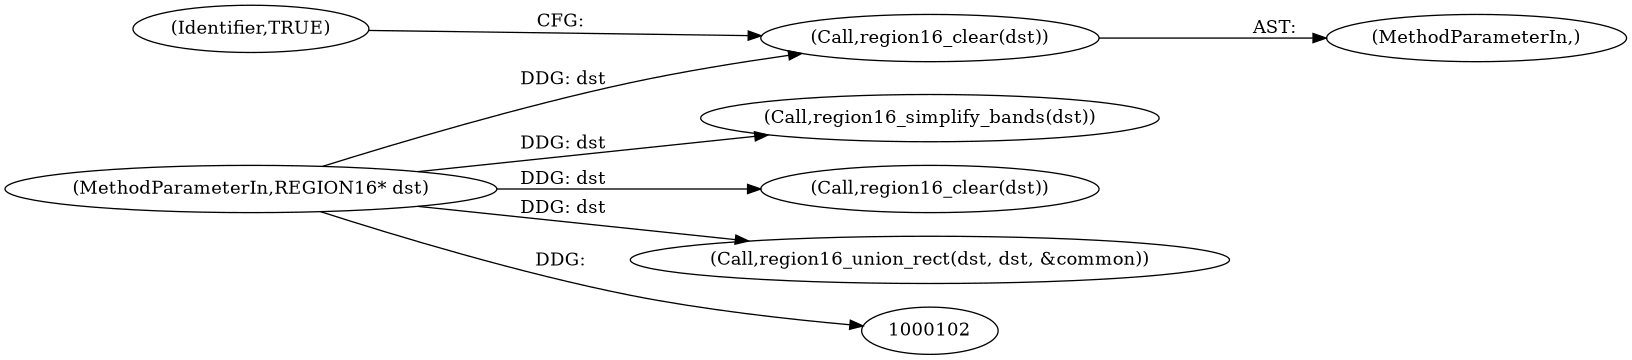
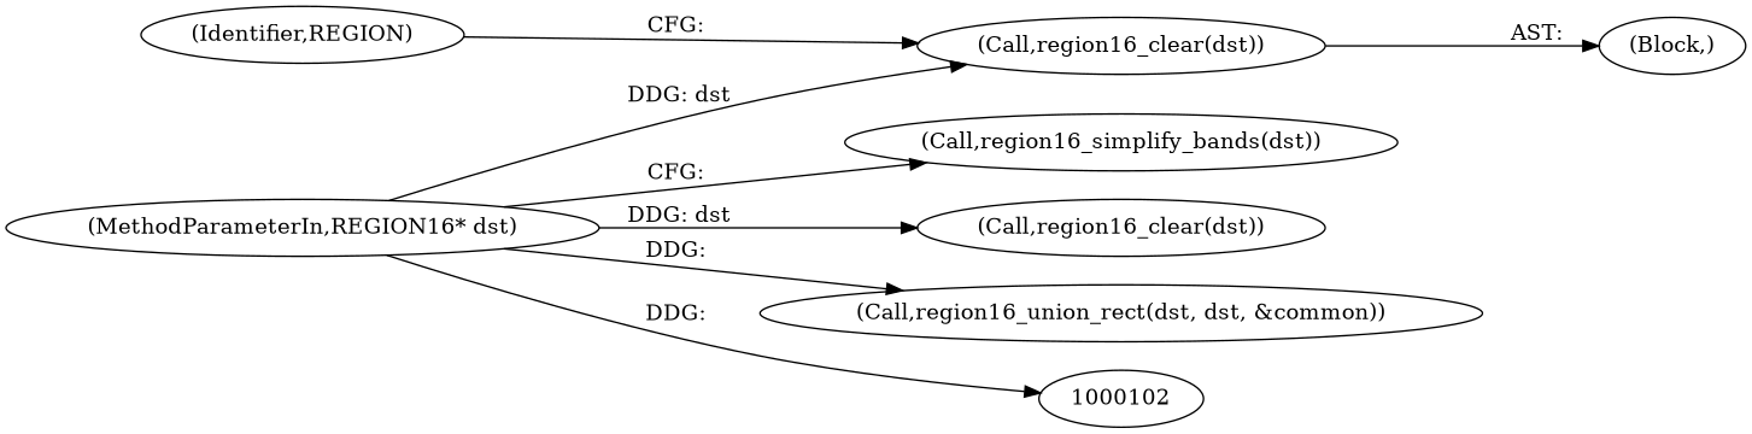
  digraph {
    rankdir=LR
    n1 [label="(Call,region16_clear(dst))"]
-   n2 [label="(MethodParameterIn,)"]
+   n2 [label="(Block,)"]
    n3 [label="(MethodParameterIn,REGION16* dst)"]
    n4 [label="(Call,region16_simplify_bands(dst))"]
    n5 [label="(Call,region16_clear(dst))"]
    n6 [label="(Call,region16_union_rect(dst, dst, &common))"]
    1000102
-   n8 [label="(Identifier,TRUE)"]
+   n8 [label="(Identifier,REGION)"]
    n1 -> n2 [label="AST: "]
    n3 -> n1 [label="DDG: dst"]
-   n3 -> n4 [label="DDG: dst"]
+   n3 -> n4 [label="CFG: "]
    n3 -> n5 [label="DDG: dst"]
-   n3 -> n6 [label="DDG: dst"]
+   n3 -> n6 [label="DDG: "]
    n3 -> 1000102 [label="DDG: "]
    n8 -> n1 [label="CFG: "]
  }
